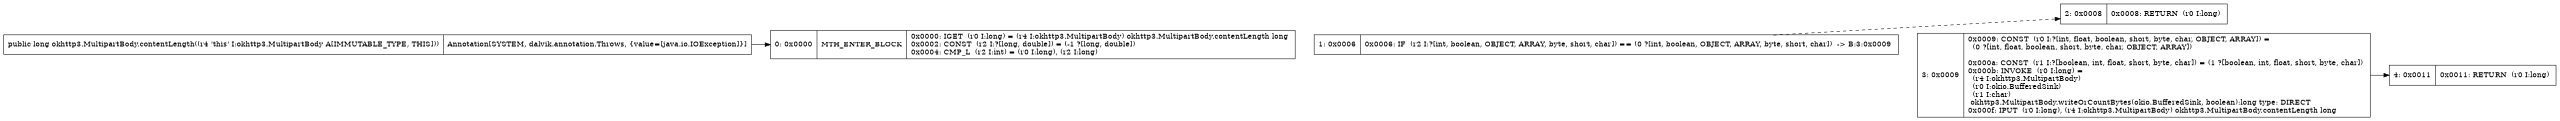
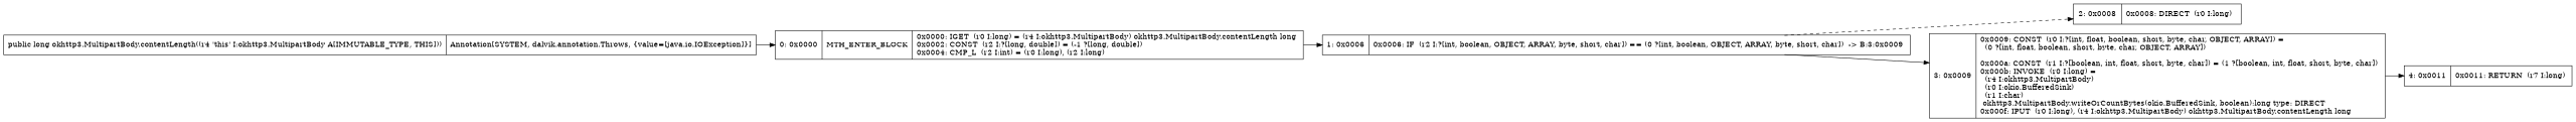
  digraph {
    rankdir=LR
    node [shape=record]
    n1 [label="{0\:\ 0x0000|MTH_ENTER_BLOCK\l|0x0000: IGET  (r0 I:long) = (r4 I:okhttp3.MultipartBody) okhttp3.MultipartBody.contentLength long \l0x0002: CONST  (r2 I:?[long, double]) = (\-1 ?[long, double]) \l0x0004: CMP_L  (r2 I:int) = (r0 I:long), (r2 I:long) \l}"]
    n2 [label="{1\:\ 0x0006|0x0006: IF  (r2 I:?[int, boolean, OBJECT, ARRAY, byte, short, char]) == (0 ?[int, boolean, OBJECT, ARRAY, byte, short, char])  \-\> B:3:0x0009 \l}"]
-   n3 [label="{2\:\ 0x0008|0x0008: RETURN  (r0 I:long) \l}"]
+   n3 [label="{2\:\ 0x0008|0x0008: DIRECT  (r0 I:long) \l}"]
    n4 [label="{3\:\ 0x0009|0x0009: CONST  (r0 I:?[int, float, boolean, short, byte, char, OBJECT, ARRAY]) = \l  (0 ?[int, float, boolean, short, byte, char, OBJECT, ARRAY])\l \l0x000a: CONST  (r1 I:?[boolean, int, float, short, byte, char]) = (1 ?[boolean, int, float, short, byte, char]) \l0x000b: INVOKE  (r0 I:long) = \l  (r4 I:okhttp3.MultipartBody)\l  (r0 I:okio.BufferedSink)\l  (r1 I:char)\l okhttp3.MultipartBody.writeOrCountBytes(okio.BufferedSink, boolean):long type: DIRECT \l0x000f: IPUT  (r0 I:long), (r4 I:okhttp3.MultipartBody) okhttp3.MultipartBody.contentLength long \l}"]
-   n5 [label="{4\:\ 0x0011|0x0011: RETURN  (r0 I:long) \l}"]
+   n5 [label="{4\:\ 0x0011|0x0011: RETURN  (r7 I:long) \l}"]
    n6 [label="{public long okhttp3.MultipartBody.contentLength((r4 'this' I:okhttp3.MultipartBody A[IMMUTABLE_TYPE, THIS]))  | Annotation[SYSTEM, dalvik.annotation.Throws, \{value=[java.io.IOException]\}]\l}"]
+   n1 -> n2
    n2 -> n3 [style=dashed]
+   n2 -> n4
    n4 -> n5
    n6 -> n1
  }
